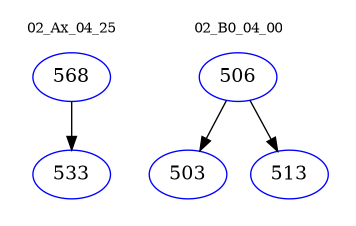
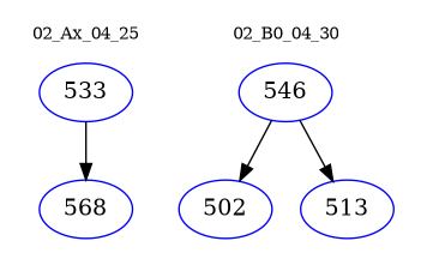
  digraph {
    node [color=blue]
    edge [color=black]
    n1 [label=568]
    n2 [label=533]
-   n3 [label=506]
-   n4 [label=503]
+   n3 [label=546]
+   n4 [label=502]
    n5 [label=513]
    subgraph cluster_1 {
      color=white
      fontsize=10
      label="02_Ax_04_25"
      n1
      n2
    }
    subgraph cluster_2 {
      color=white
      fontsize=10
-     label="02_B0_04_00"
+     label="02_B0_04_30"
      n3
      n4
      n5
    }
-   n1 -> n2
+   n2 -> n1
    n3 -> n4
    n3 -> n5
  }
